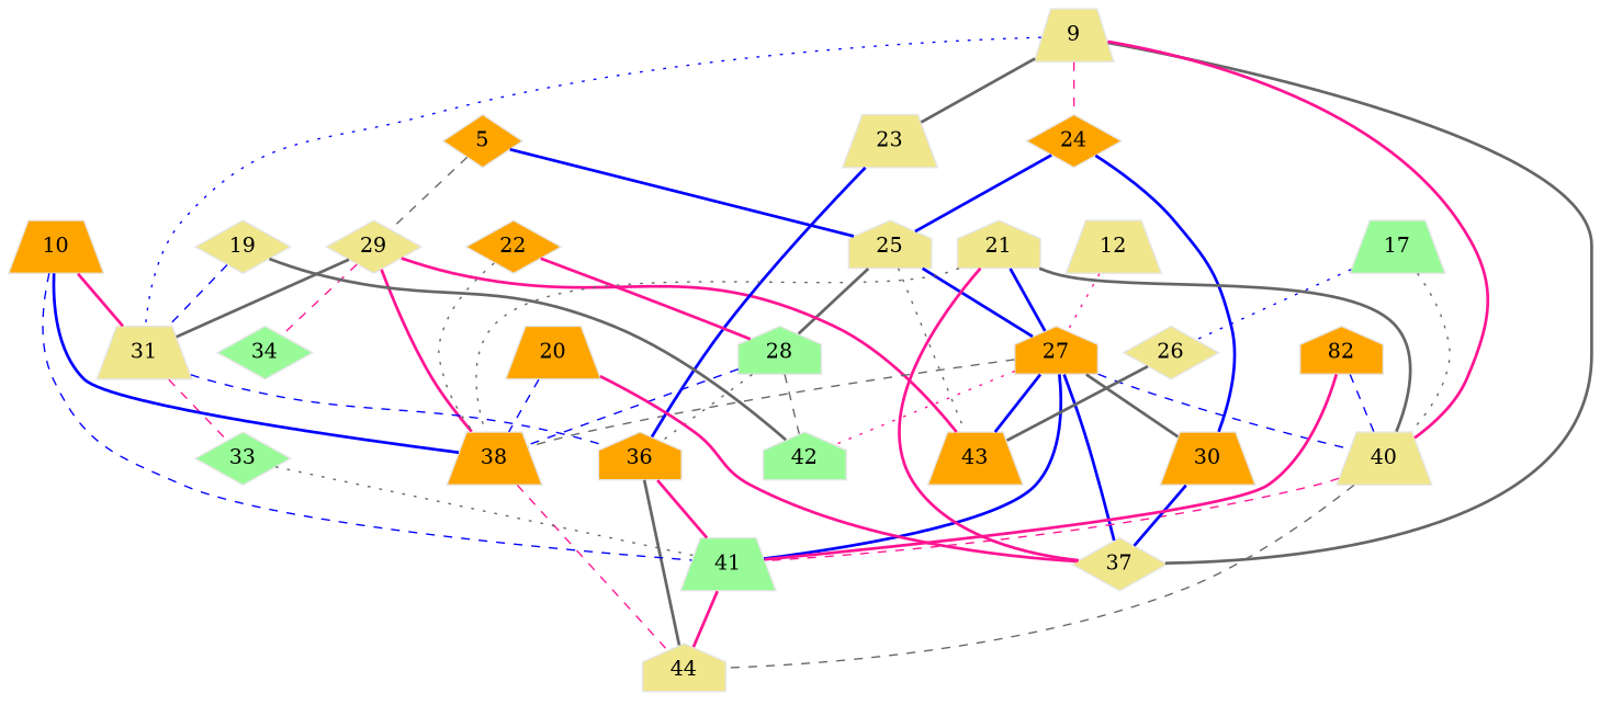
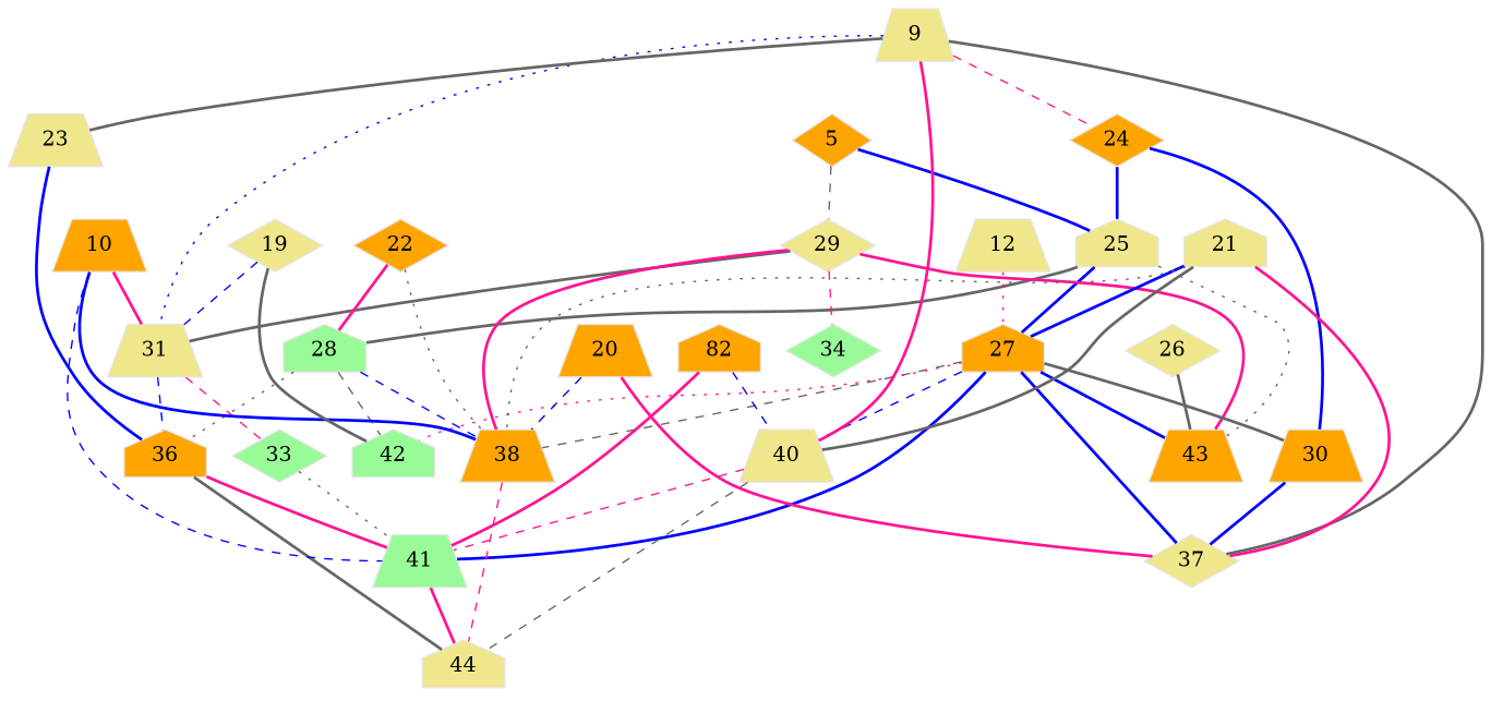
  graph {
    node [color=gray90 fillcolor=khaki shape=trapezium style=filled]
    edge [color=blue style=bold weight=1.0]
    5 [fillcolor=orange shape=diamond]
    25 [shape=house]
    29 [shape=diamond]
    27 [fillcolor=orange shape=house]
    28 [fillcolor=palegreen shape=house]
    43 [fillcolor=orange]
    31
    38 [fillcolor=orange]
    34 [fillcolor=palegreen shape=diamond]
    9
    23
    24 [fillcolor=orange shape=diamond]
    37 [shape=diamond]
    40
    36 [fillcolor=orange shape=house]
    30 [fillcolor=orange]
    33 [fillcolor=palegreen shape=diamond]
    41 [fillcolor=palegreen]
    44 [shape=house]
    10 [fillcolor=orange]
    12
    42 [fillcolor=palegreen shape=house]
-   17 [fillcolor=palegreen]
    26 [shape=diamond]
    19 [shape=diamond]
    20 [fillcolor=orange]
    21 [shape=house]
    22 [fillcolor=orange shape=diamond]
    n29 [fillcolor=orange label=82 shape=house]
    5 -- 25
    5 -- 29 [color=gray40 style=dashed]
    25 -- 27
    25 -- 28 [color=gray40]
    25 -- 43 [color=gray40 style=dotted]
    29 -- 43 [color=deeppink weight=2.0]
    29 -- 31 [color=gray40]
    29 -- 38 [color=deeppink]
    29 -- 34 [color=deeppink style=dashed]
    27 -- 43
    27 -- 38 [color=gray40 style=dashed]
    27 -- 37 [weight=2.0]
    27 -- 40 [style=dashed]
    27 -- 30 [color=gray40]
    27 -- 41
    27 -- 42 [color=deeppink style=dotted weight=2.0]
    28 -- 38 [style=dashed weight=2.0]
    28 -- 36 [color=gray40 style=dotted]
    28 -- 42 [color=gray40 style=dashed]
    31 -- 36 [style=dashed]
    31 -- 33 [color=deeppink style=dashed]
    38 -- 44 [color=deeppink style=dashed]
    9 -- 31 [style=dotted]
    9 -- 23 [color=gray40]
    9 -- 24 [color=deeppink style=dashed]
    9 -- 37 [color=gray40]
    9 -- 40 [color=deeppink]
    23 -- 36
    24 -- 25
    24 -- 30
    40 -- 41 [color=deeppink style=dashed]
    40 -- 44 [color=gray40 style=dashed]
    36 -- 41 [color=deeppink]
    36 -- 44 [color=gray40]
    30 -- 37
    33 -- 41 [color=gray40 style=dotted]
    41 -- 44 [color=deeppink]
    10 -- 31 [color=deeppink]
    10 -- 38
    10 -- 41 [style=dashed]
    12 -- 27 [color=deeppink style=dotted]
-   17 -- 40 [color=gray40 style=dotted]
-   17 -- 26 [style=dotted]
    26 -- 43 [color=gray40]
    19 -- 31 [style=dashed]
    19 -- 42 [color=gray40]
    20 -- 38 [style=dashed]
    20 -- 37 [color=deeppink]
    21 -- 27
    21 -- 38 [color=gray40 style=dotted weight=2.0]
    21 -- 37 [color=deeppink]
    21 -- 40 [color=gray40 weight=2.0]
    22 -- 28 [color=deeppink]
    22 -- 38 [color=gray40 style=dotted]
    n29 -- 40 [style=dashed weight=2.0]
    n29 -- 41 [color=deeppink]
  }
